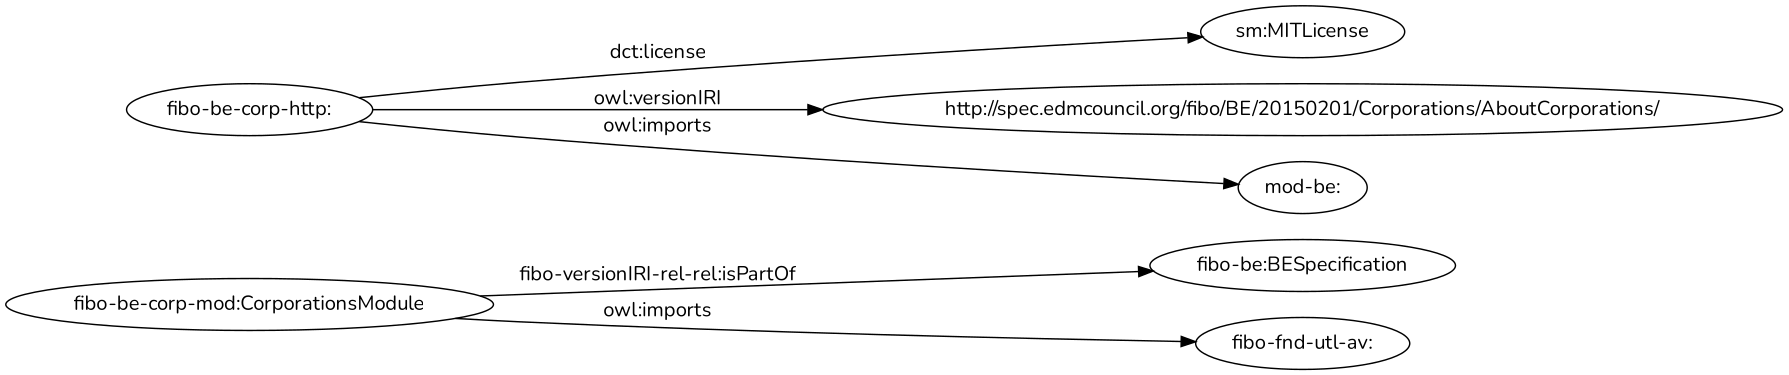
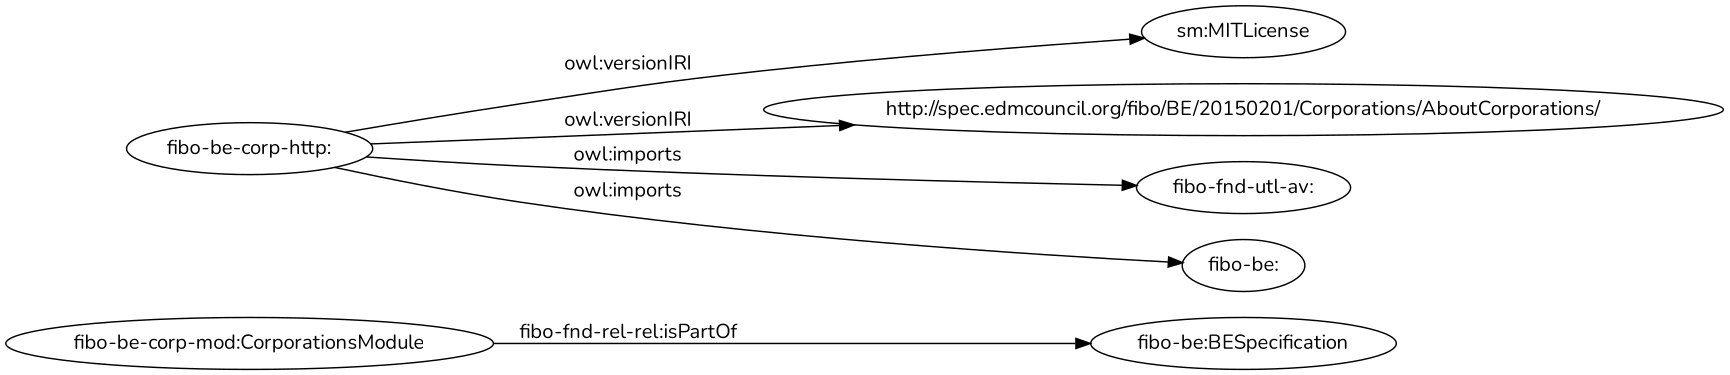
  digraph {
    fontname=Nunito
    rankdir=LR
    node [fontname=Nunito]
    edge [fontname=Nunito]
    "fibo-be-corp-mod:CorporationsModule"
    "fibo-be:BESpecification"
    n3 [label="fibo-be-corp-http:"]
    "sm:MITLicense"
    "http://spec.edmcouncil.org/fibo/BE/20150201/Corporations/AboutCorporations/"
    "fibo-fnd-utl-av:"
-   "fibo-be:" [label="mod-be:"]
-   "fibo-be-corp-mod:CorporationsModule" -> "fibo-be:BESpecification" [label="fibo-versionIRI-rel-rel:isPartOf"]
-   n3 -> "sm:MITLicense" [label="dct:license"]
+   "fibo-be:"
+   "fibo-be-corp-mod:CorporationsModule" -> "fibo-be:BESpecification" [label="fibo-fnd-rel-rel:isPartOf"]
+   n3 -> "sm:MITLicense" [label="owl:versionIRI"]
    n3 -> "http://spec.edmcouncil.org/fibo/BE/20150201/Corporations/AboutCorporations/" [label="owl:versionIRI"]
-   "fibo-be-corp-mod:CorporationsModule" -> "fibo-fnd-utl-av:" [label="owl:imports"]
+   n3 -> "fibo-fnd-utl-av:" [label="owl:imports"]
    n3 -> "fibo-be:" [label="owl:imports"]
  }
